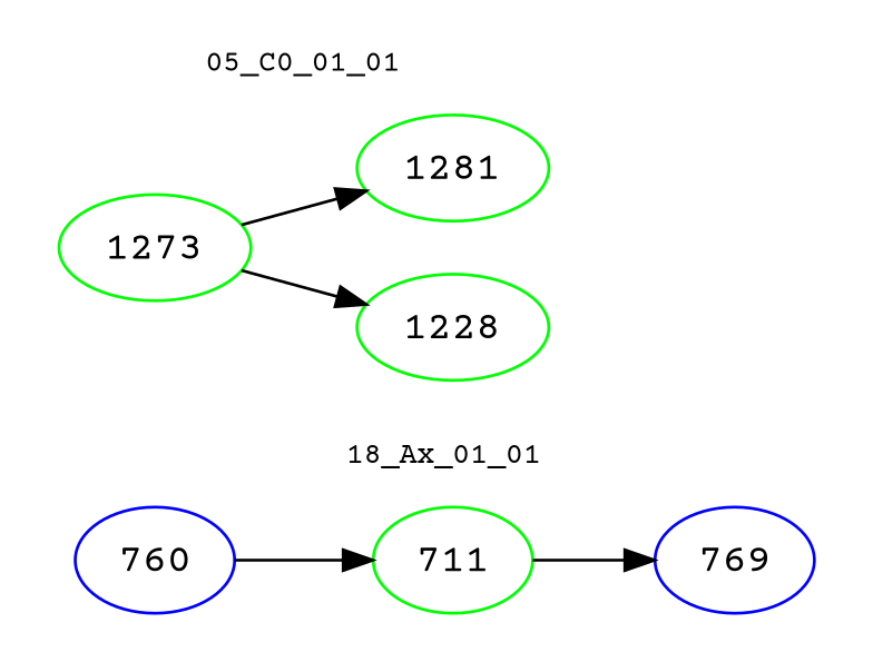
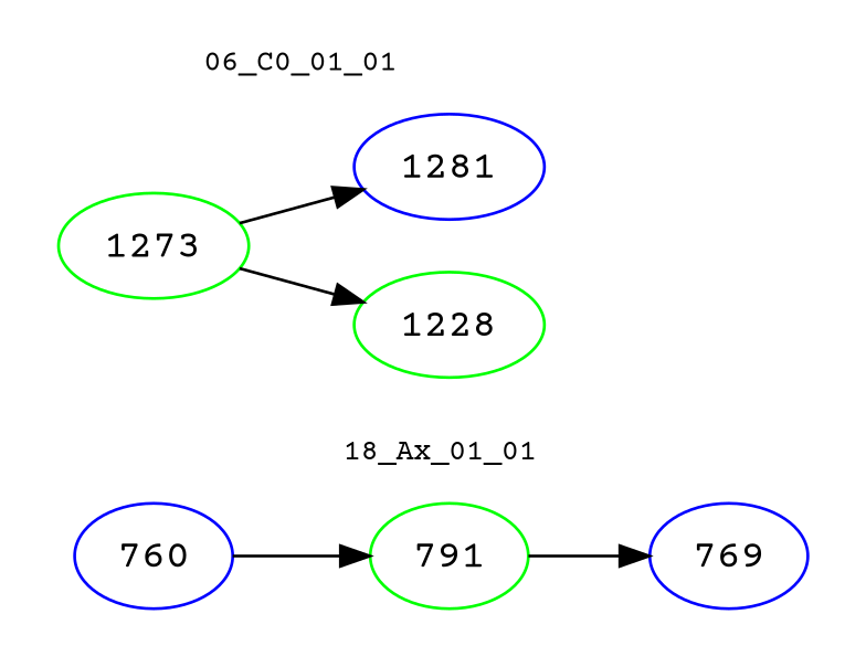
  digraph {
    fontname="Courier Prime"
    rankdir=LR
    node [color=blue fontname="Courier Prime"]
    edge [color=black fontname="Courier Prime"]
    n1 [label=760]
    n2 [label=769]
-   n3 [color=green label=711]
+   n3 [color=green label=791]
    n4 [color=green label=1273]
    n5 [color=green label=1228]
-   n6 [color=green label=1281]
+   n6 [label=1281]
    subgraph cluster_1 {
      color=white
      fontsize=10
      label="18_Ax_01_01"
      n1
      n2
      n3
    }
    subgraph cluster_2 {
      color=white
      fontsize=10
-     label="05_C0_01_01"
+     label="06_C0_01_01"
      n4
      n5
      n6
    }
    n1 -> n3
    n3 -> n2
    n4 -> n5
    n4 -> n6
  }
